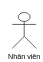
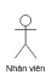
  <mxCell id="0" />
  <mxCell id="1" parent="0" />
- <mxCell id="2" value="Nhân viên" style="shape=umlActor;verticalLabelPosition=bottom;verticalAlign=top;html=1;" vertex="1" parent="1"><mxGeometry x="20" y="20" width="40" height="60" as="geometry" /></mxCell>
+ <mxCell id="2" value="Nhân viên" style="shape=umlActor;verticalLabelPosition=bottom;verticalAlign=top;html=1;" vertex="1" parent="1"><mxGeometry x="20" y="20" width="30" height="60" as="geometry" /></mxCell>
